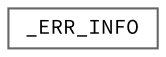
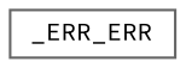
  digraph {
    rankdir=LR
    fontname="Source Code Pro"
-   n1 [color=grey40 fillcolor=white fontname="Source Code Pro" fontsize=10 height=0.2 label=_ERR_INFO shape=box style=filled width=0.4]
+   n1 [color=grey40 fillcolor=white fontname="Source Code Pro" fontsize=10 height=0.2 label=_ERR_ERR shape=box style=filled width=0.4]
  }
